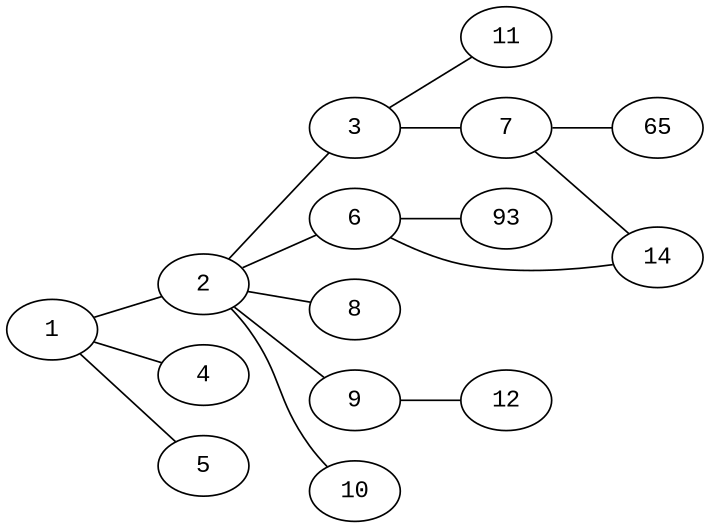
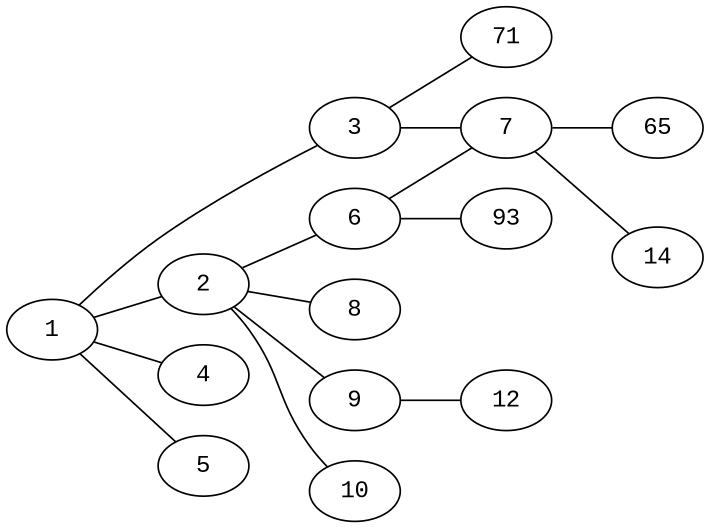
  graph {
    fontname="Liberation Mono"
    rankdir=LR
    node [chem=H fontname="Liberation Mono"]
    edge [fontname="Liberation Mono" valence=1]
    1 [chem=S]
    2 [chem=C]
    3 [chem=C]
    4 [chem=O]
    5 [chem=O]
    6 [chem=C]
    8
    9
    10
    7 [chem=C]
-   11
+   11 [label=71]
    n12 [label=93]
    12
    14
    n15 [label=65]
    1 -- 2
-   2 -- 3
+   1 -- 3
    1 -- 4 [valence=2]
    1 -- 5 [valence=2]
    2 -- 6
    2 -- 8
    2 -- 9
    2 -- 10
    3 -- 7
    3 -- 11
-   6 -- 14
+   6 -- 7
    6 -- n12
    9 -- 12
    7 -- 14
    7 -- n15
  }
